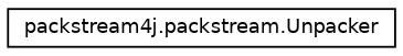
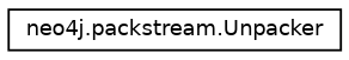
  digraph {
    rankdir=LR
-   n1 [color=black fillcolor=white fontname=Helvetica fontsize=10 height=0.2 label="packstream4j.packstream.Unpacker" shape=record style=filled width=0.4]
+   n1 [color=black fillcolor=white fontname=Helvetica fontsize=10 height=0.2 label="neo4j.packstream.Unpacker" shape=record style=filled width=0.4]
  }
